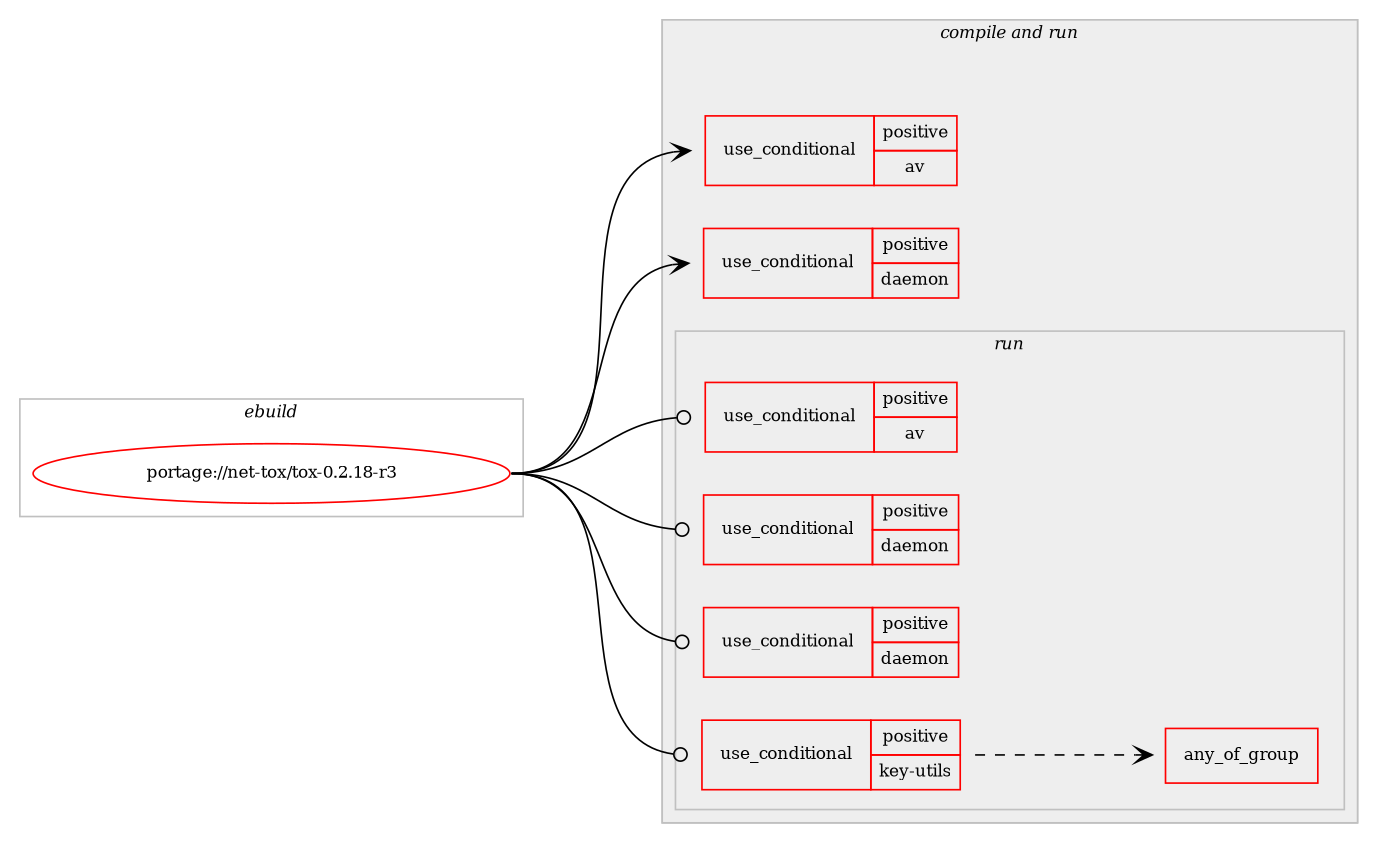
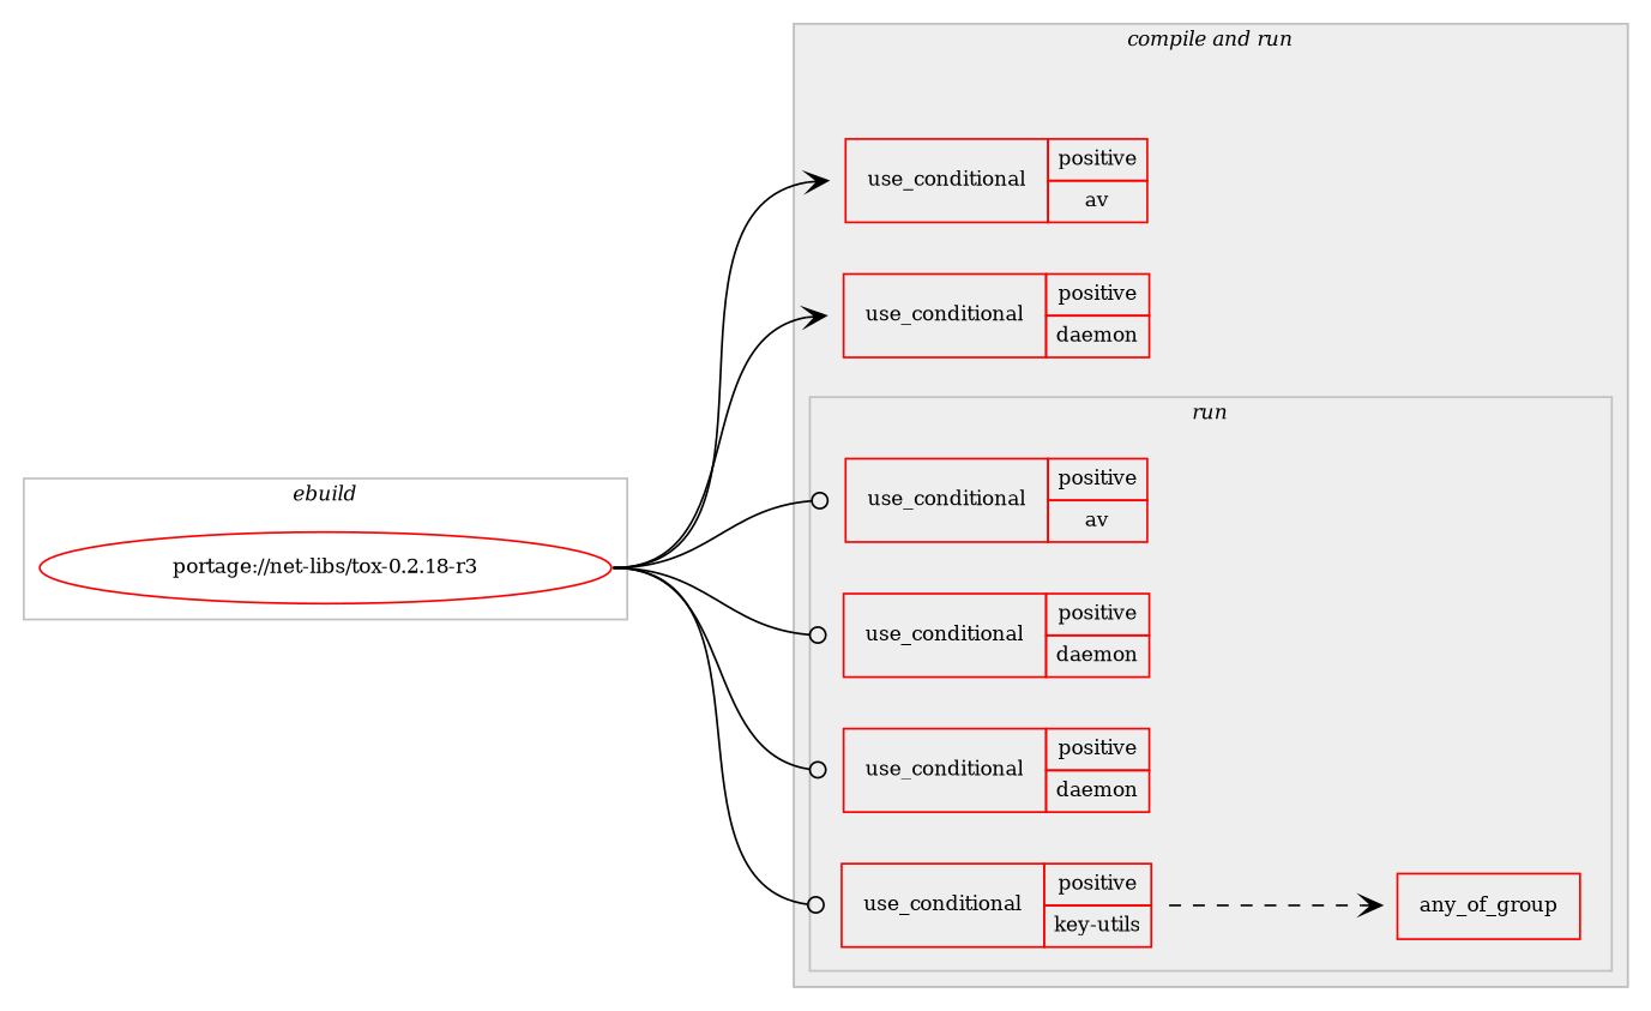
  digraph {
    compound=true
    concentrate=true
    fontname="DejaVu Serif"
    fontsize=10
    newrank=true
    rankdir=LR
    ranksep=1.5
    node [color=red fontname="DejaVu Serif" fontsize=10 shape=none]
    edge [arrowhead=odot headport=w style=solid tailport=e weight=20 fontname="DejaVu Serif"]
-   n1 [label="portage://net-tox/tox-0.2.18-r3" width=4 shape=""]
+   n1 [label="portage://net-libs/tox-0.2.18-r3" width=4 shape=""]
    n2 [label=<<TABLE BORDER="0" CELLBORDER="1" CELLSPACING="0" CELLPADDING="4"><TR><TD ROWSPAN="3" CELLPADDING="10">use_conditional</TD></TR><TR><TD>positive</TD></TR><TR><TD>av</TD></TR></TABLE>>]
    n3 [label=<<TABLE BORDER="0" CELLBORDER="1" CELLSPACING="0" CELLPADDING="4"><TR><TD ROWSPAN="3" CELLPADDING="10">use_conditional</TD></TR><TR><TD>positive</TD></TR><TR><TD>daemon</TD></TR></TABLE>>]
    n4 [label=<<TABLE BORDER="0" CELLBORDER="1" CELLSPACING="0" CELLPADDING="4"><TR><TD ROWSPAN="3" CELLPADDING="10">use_conditional</TD></TR><TR><TD>positive</TD></TR><TR><TD>av</TD></TR></TABLE>>]
    n5 [label=<<TABLE BORDER="0" CELLBORDER="1" CELLSPACING="0" CELLPADDING="4"><TR><TD ROWSPAN="3" CELLPADDING="10">use_conditional</TD></TR><TR><TD>positive</TD></TR><TR><TD>daemon</TD></TR></TABLE>>]
    n6 [label=<<TABLE BORDER="0" CELLBORDER="1" CELLSPACING="0" CELLPADDING="4"><TR><TD ROWSPAN="3" CELLPADDING="10">use_conditional</TD></TR><TR><TD>positive</TD></TR><TR><TD>daemon</TD></TR></TABLE>>]
    n7 [label=<<TABLE BORDER="0" CELLBORDER="1" CELLSPACING="0" CELLPADDING="4"><TR><TD CELLPADDING="10">any_of_group</TD></TR></TABLE>>]
    n8 [label=<<TABLE BORDER="0" CELLBORDER="1" CELLSPACING="0" CELLPADDING="4"><TR><TD ROWSPAN="3" CELLPADDING="10">use_conditional</TD></TR><TR><TD>positive</TD></TR><TR><TD>key-utils</TD></TR></TABLE>>]
    subgraph cluster_1 {
      color=gray
      label=<<i>ebuild</i>>
      rank=same
      n1
    }
    subgraph cluster_2 {
      color=gray
      label=<<i>dependencies</i>>
      subgraph cluster_3 {
        color=gray
        fillcolor="#eeeeee"
        label=<<i>compile</i>>
        style=filled
        subgraph sub_4 {
          color=gray
          fillcolor="#eeeeee"
          label=<<i>compile</i>>
          style=filled
          n2
        }
        subgraph sub_5 {
          color=gray
          fillcolor="#eeeeee"
          label=<<i>compile</i>>
          style=filled
          n3
        }
      }
      subgraph cluster_6 {
        color=gray
        fillcolor="#eeeeee"
        label=<<i>compile and run</i>>
        style=filled
      }
      subgraph cluster_7 {
        color=gray
        fillcolor="#eeeeee"
        label=<<i>run</i>>
        style=filled
        subgraph sub_8 {
          color=gray
          fillcolor="#eeeeee"
          label=<<i>run</i>>
          style=filled
          n4
        }
        subgraph sub_9 {
          color=gray
          fillcolor="#eeeeee"
          label=<<i>run</i>>
          style=filled
          n5
        }
        subgraph sub_10 {
          color=gray
          fillcolor="#eeeeee"
          label=<<i>run</i>>
          style=filled
          n6
        }
        subgraph sub_11 {
          color=gray
          fillcolor="#eeeeee"
          label=<<i>run</i>>
          style=filled
          n8
          subgraph sub_12 {
            color=gray
            fillcolor="#eeeeee"
            label=<<i>run</i>>
            style=filled
            n7
          }
        }
      }
    }
    subgraph cluster_13 {
      color=gray
      label=<<i>candidates</i>>
      rank=same
    }
    n1 -> n2 [arrowhead=vee]
    n1 -> n3 [arrowhead=vee]
    n1 -> n4
    n1 -> n5
    n1 -> n6
    n1 -> n8
    n8 -> n7 [arrowhead=vee style=dashed]
  }
